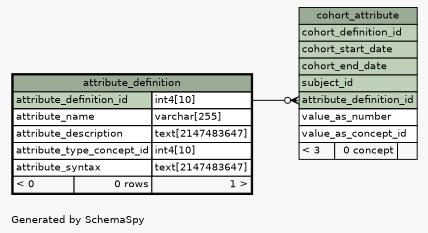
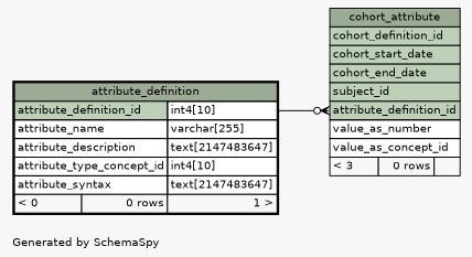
  digraph {
    bgcolor="#f7f7f7"
    fontname=Helvetica
    fontsize=11
    label="\nGenerated by SchemaSpy"
    labeljust=l
    nodesep=0.18
    rankdir=RL
    ranksep=0.46
    node [fontname=Helvetica fontsize=11 shape=plaintext]
-   n1 [label=<     <TABLE BORDER="0" CELLBORDER="1" CELLSPACING="0" BGCOLOR="#ffffff">       <TR><TD COLSPAN="3" BGCOLOR="#9bab96" ALIGN="CENTER">cohort_attribute</TD></TR>       <TR><TD PORT="cohort_definition_id" COLSPAN="3" BGCOLOR="#bed1b8" ALIGN="LEFT">cohort_definition_id</TD></TR>       <TR><TD PORT="cohort_start_date" COLSPAN="3" BGCOLOR="#bed1b8" ALIGN="LEFT">cohort_start_date</TD></TR>       <TR><TD PORT="cohort_end_date" COLSPAN="3" BGCOLOR="#bed1b8" ALIGN="LEFT">cohort_end_date</TD></TR>       <TR><TD PORT="subject_id" COLSPAN="3" BGCOLOR="#bed1b8" ALIGN="LEFT">subject_id</TD></TR>       <TR><TD PORT="attribute_definition_id" COLSPAN="3" BGCOLOR="#bed1b8" ALIGN="LEFT">attribute_definition_id</TD></TR>       <TR><TD PORT="value_as_number" COLSPAN="3" ALIGN="LEFT">value_as_number</TD></TR>       <TR><TD PORT="value_as_concept_id" COLSPAN="3" ALIGN="LEFT">value_as_concept_id</TD></TR>       <TR><TD ALIGN="LEFT" BGCOLOR="#f7f7f7">&lt; 3</TD><TD ALIGN="RIGHT" BGCOLOR="#f7f7f7">0 concept</TD><TD ALIGN="RIGHT" BGCOLOR="#f7f7f7">  </TD></TR>     </TABLE>>]
+   n1 [label=<     <TABLE BORDER="0" CELLBORDER="1" CELLSPACING="0" BGCOLOR="#ffffff">       <TR><TD COLSPAN="3" BGCOLOR="#9bab96" ALIGN="CENTER">cohort_attribute</TD></TR>       <TR><TD PORT="cohort_definition_id" COLSPAN="3" BGCOLOR="#bed1b8" ALIGN="LEFT">cohort_definition_id</TD></TR>       <TR><TD PORT="cohort_start_date" COLSPAN="3" BGCOLOR="#bed1b8" ALIGN="LEFT">cohort_start_date</TD></TR>       <TR><TD PORT="cohort_end_date" COLSPAN="3" BGCOLOR="#bed1b8" ALIGN="LEFT">cohort_end_date</TD></TR>       <TR><TD PORT="subject_id" COLSPAN="3" BGCOLOR="#bed1b8" ALIGN="LEFT">subject_id</TD></TR>       <TR><TD PORT="attribute_definition_id" COLSPAN="3" BGCOLOR="#bed1b8" ALIGN="LEFT">attribute_definition_id</TD></TR>       <TR><TD PORT="value_as_number" COLSPAN="3" ALIGN="LEFT">value_as_number</TD></TR>       <TR><TD PORT="value_as_concept_id" COLSPAN="3" ALIGN="LEFT">value_as_concept_id</TD></TR>       <TR><TD ALIGN="LEFT" BGCOLOR="#f7f7f7">&lt; 3</TD><TD ALIGN="RIGHT" BGCOLOR="#f7f7f7">0 rows</TD><TD ALIGN="RIGHT" BGCOLOR="#f7f7f7">  </TD></TR>     </TABLE>>]
    n2 [label=<     <TABLE BORDER="2" CELLBORDER="1" CELLSPACING="0" BGCOLOR="#ffffff">       <TR><TD COLSPAN="3" BGCOLOR="#9bab96" ALIGN="CENTER">attribute_definition</TD></TR>       <TR><TD PORT="attribute_definition_id" COLSPAN="2" BGCOLOR="#bed1b8" ALIGN="LEFT">attribute_definition_id</TD><TD PORT="attribute_definition_id.type" ALIGN="LEFT">int4[10]</TD></TR>       <TR><TD PORT="attribute_name" COLSPAN="2" ALIGN="LEFT">attribute_name</TD><TD PORT="attribute_name.type" ALIGN="LEFT">varchar[255]</TD></TR>       <TR><TD PORT="attribute_description" COLSPAN="2" ALIGN="LEFT">attribute_description</TD><TD PORT="attribute_description.type" ALIGN="LEFT">text[2147483647]</TD></TR>       <TR><TD PORT="attribute_type_concept_id" COLSPAN="2" ALIGN="LEFT">attribute_type_concept_id</TD><TD PORT="attribute_type_concept_id.type" ALIGN="LEFT">int4[10]</TD></TR>       <TR><TD PORT="attribute_syntax" COLSPAN="2" ALIGN="LEFT">attribute_syntax</TD><TD PORT="attribute_syntax.type" ALIGN="LEFT">text[2147483647]</TD></TR>       <TR><TD ALIGN="LEFT" BGCOLOR="#f7f7f7">&lt; 0</TD><TD ALIGN="RIGHT" BGCOLOR="#f7f7f7">0 rows</TD><TD ALIGN="RIGHT" BGCOLOR="#f7f7f7">1 &gt;</TD></TR>     </TABLE>>]
    n1 -> n2 [arrowhead=none arrowsize=0.8 arrowtail=crowodot dir=back headport="attribute_definition_id.type:e" tailport="attribute_definition_id:w"]
  }
